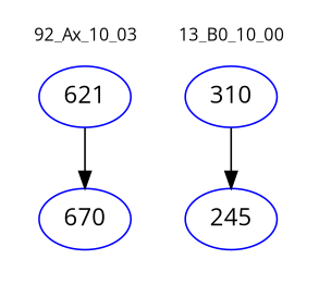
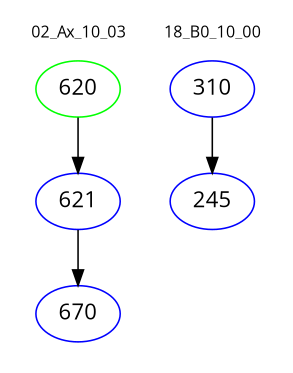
  digraph {
    fontname="Open Sans"
    node [color=blue fontname="Open Sans"]
    edge [color=black fontname="Open Sans"]
+   n1 [color=green label=620]
    n2 [label=621]
    n3 [label=670]
    n4 [label=310]
    n5 [label=245]
    subgraph cluster_1 {
      color=white
      fontsize=10
-     label="92_Ax_10_03"
+     label="02_Ax_10_03"
+     n1
      n2
      n3
    }
    subgraph cluster_2 {
      color=white
      fontsize=10
-     label="13_B0_10_00"
+     label="18_B0_10_00"
      n4
      n5
    }
+   n1 -> n2
    n2 -> n3
    n4 -> n5
  }
